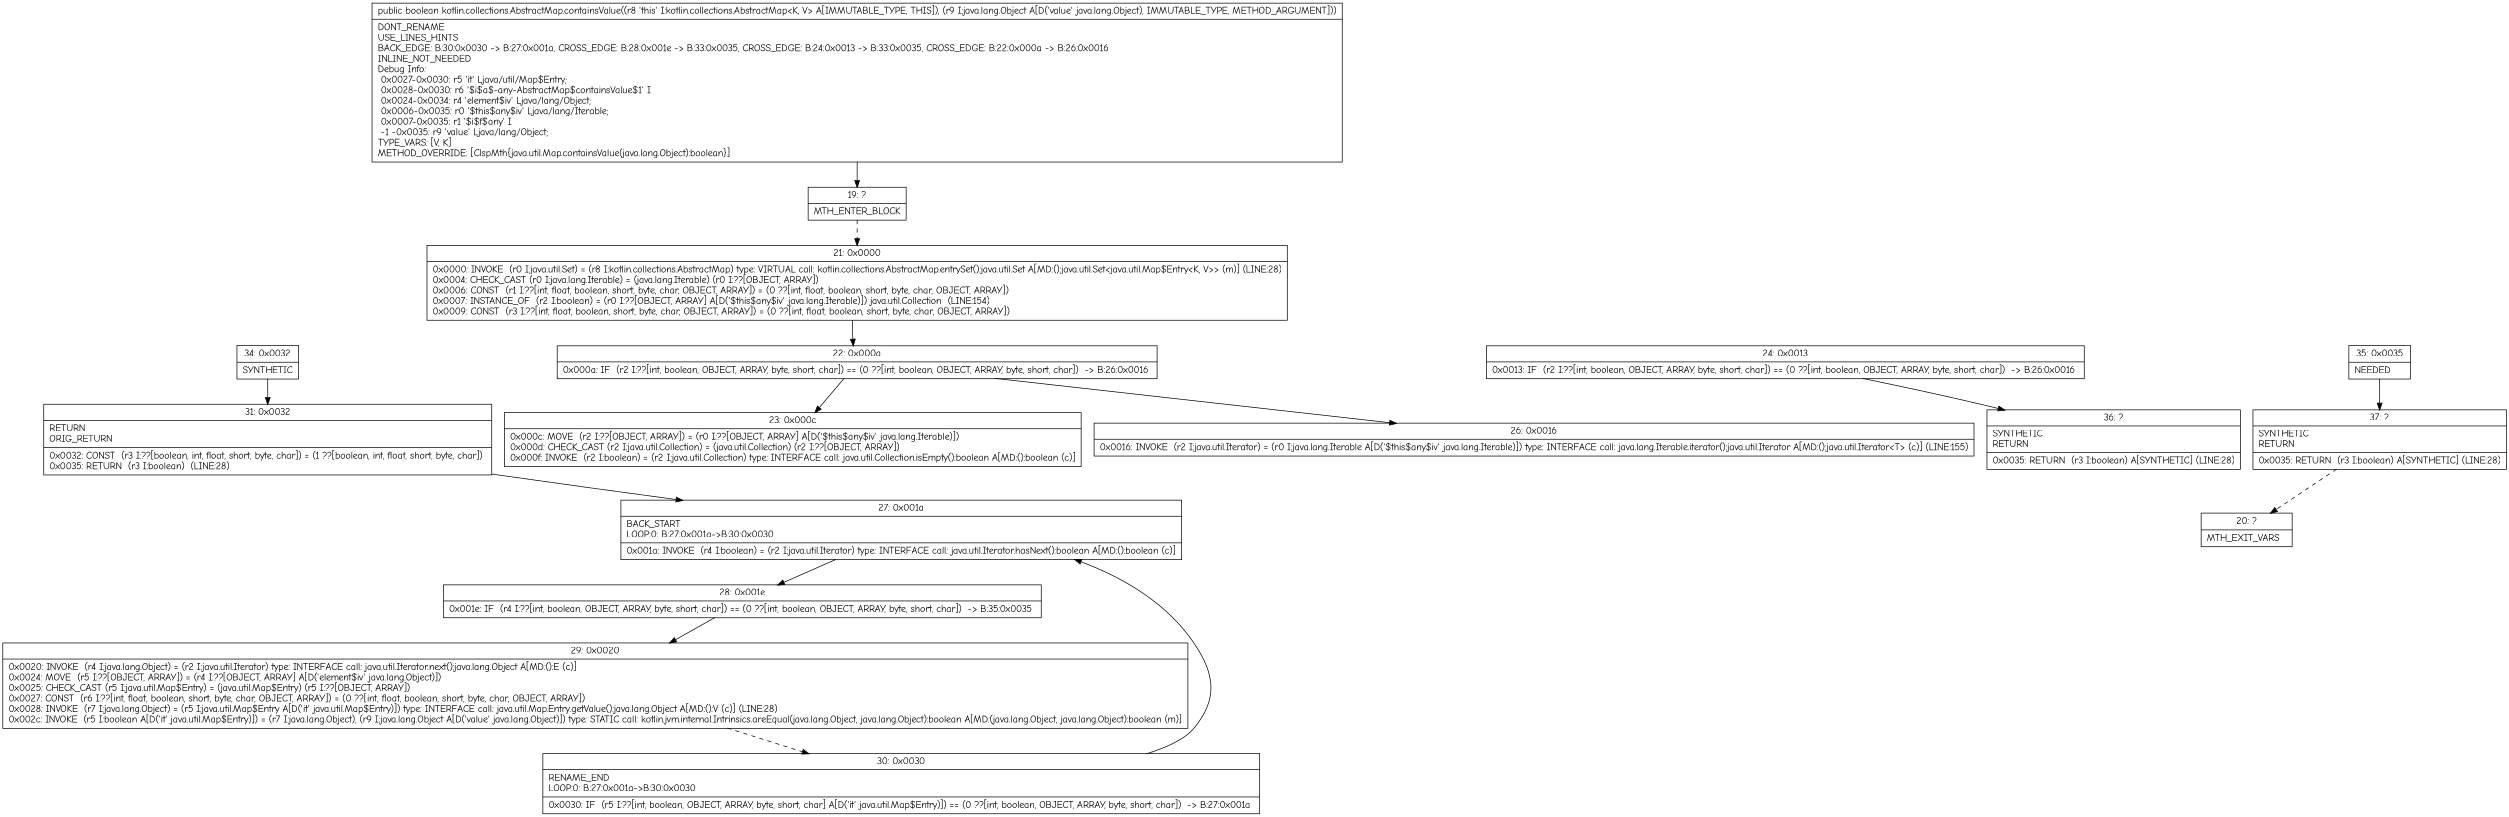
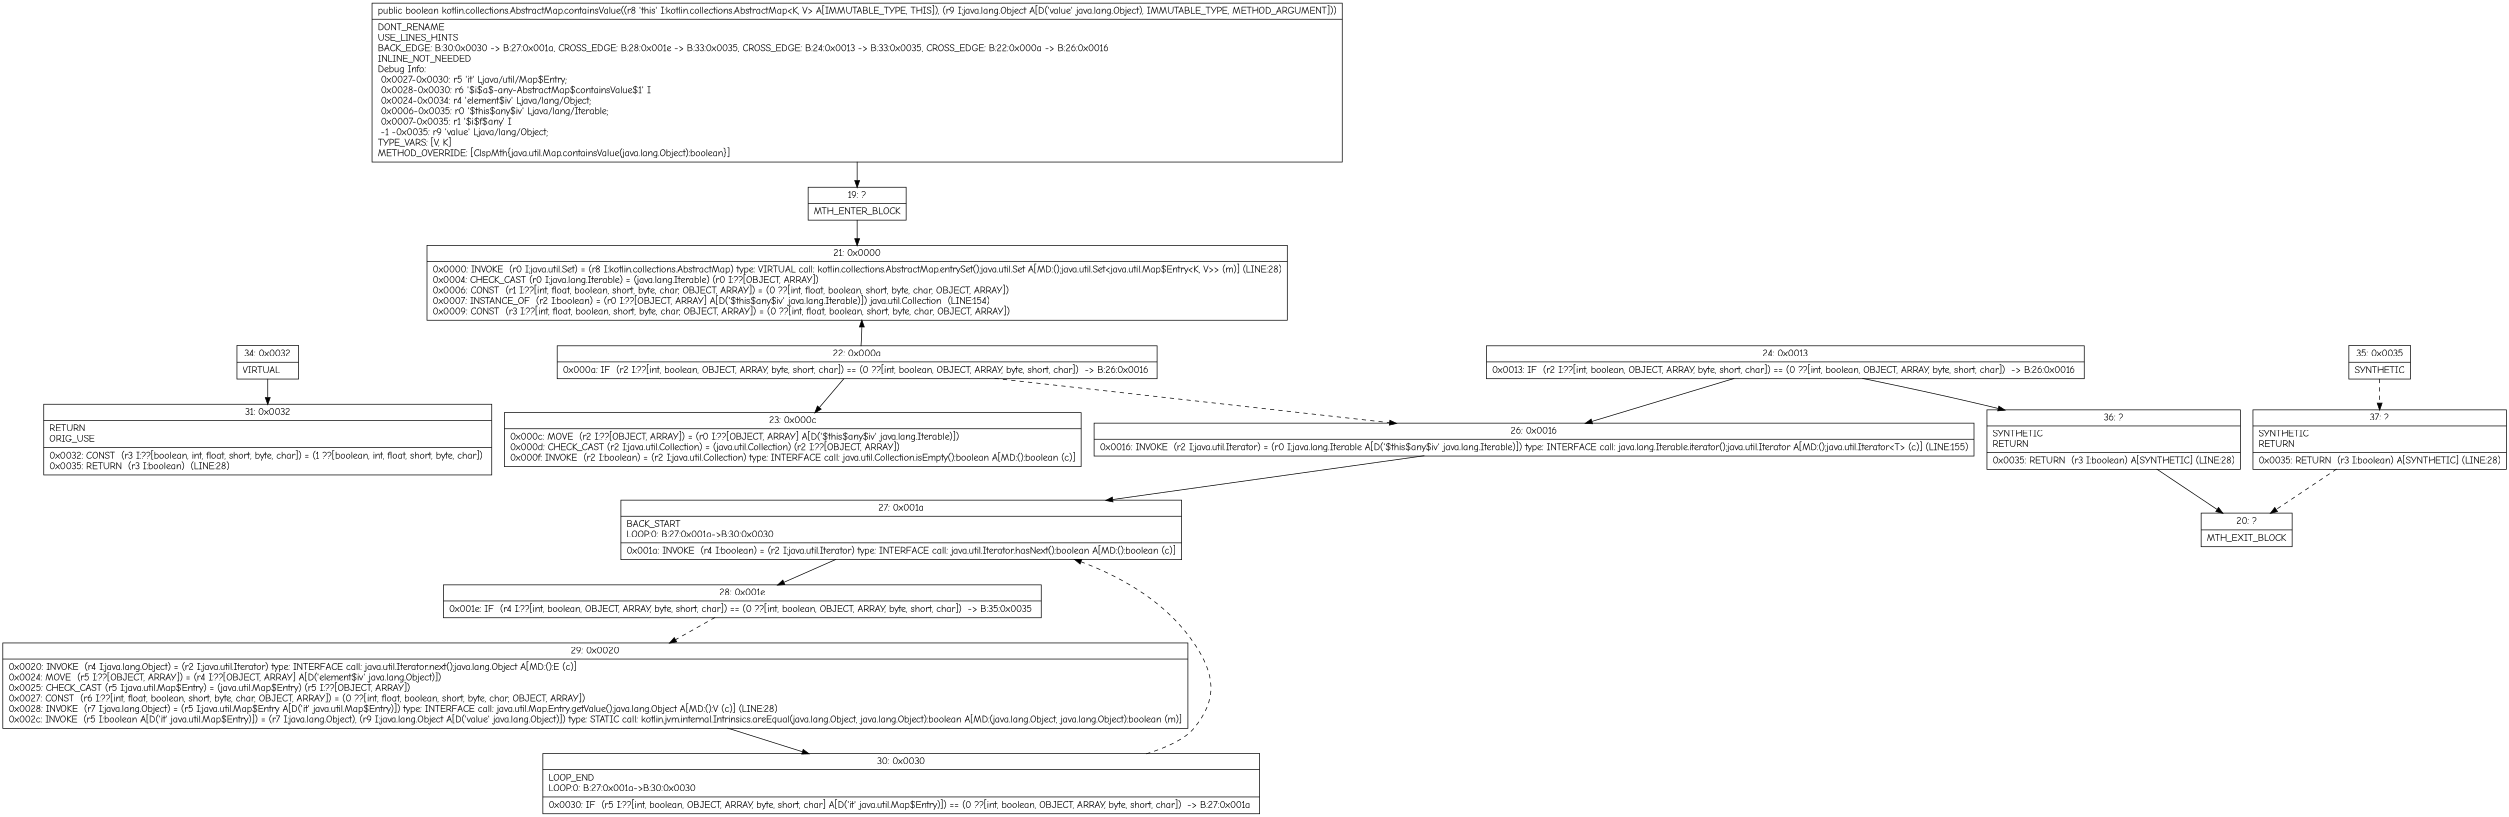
  digraph {
    fontname="Comic Neue"
    node [fontname="Comic Neue" shape=record]
    edge [fontname="Comic Neue"]
    n1 [label="{19\:\ ?|MTH_ENTER_BLOCK\l}"]
    n2 [label="{21\:\ 0x0000|0x0000: INVOKE  (r0 I:java.util.Set) = (r8 I:kotlin.collections.AbstractMap) type: VIRTUAL call: kotlin.collections.AbstractMap.entrySet():java.util.Set A[MD:():java.util.Set\<java.util.Map$Entry\<K, V\>\> (m)] (LINE:28)\l0x0004: CHECK_CAST (r0 I:java.lang.Iterable) = (java.lang.Iterable) (r0 I:??[OBJECT, ARRAY]) \l0x0006: CONST  (r1 I:??[int, float, boolean, short, byte, char, OBJECT, ARRAY]) = (0 ??[int, float, boolean, short, byte, char, OBJECT, ARRAY]) \l0x0007: INSTANCE_OF  (r2 I:boolean) = (r0 I:??[OBJECT, ARRAY] A[D('$this$any$iv' java.lang.Iterable)]) java.util.Collection  (LINE:154)\l0x0009: CONST  (r3 I:??[int, float, boolean, short, byte, char, OBJECT, ARRAY]) = (0 ??[int, float, boolean, short, byte, char, OBJECT, ARRAY]) \l}"]
    n3 [label="{22\:\ 0x000a|0x000a: IF  (r2 I:??[int, boolean, OBJECT, ARRAY, byte, short, char]) == (0 ??[int, boolean, OBJECT, ARRAY, byte, short, char])  \-\> B:26:0x0016 \l}"]
    n4 [label="{23\:\ 0x000c|0x000c: MOVE  (r2 I:??[OBJECT, ARRAY]) = (r0 I:??[OBJECT, ARRAY] A[D('$this$any$iv' java.lang.Iterable)]) \l0x000d: CHECK_CAST (r2 I:java.util.Collection) = (java.util.Collection) (r2 I:??[OBJECT, ARRAY]) \l0x000f: INVOKE  (r2 I:boolean) = (r2 I:java.util.Collection) type: INTERFACE call: java.util.Collection.isEmpty():boolean A[MD:():boolean (c)]\l}"]
    n5 [label="{26\:\ 0x0016|0x0016: INVOKE  (r2 I:java.util.Iterator) = (r0 I:java.lang.Iterable A[D('$this$any$iv' java.lang.Iterable)]) type: INTERFACE call: java.lang.Iterable.iterator():java.util.Iterator A[MD:():java.util.Iterator\<T\> (c)] (LINE:155)\l}"]
    n6 [label="{27\:\ 0x001a|BACK_START\lLOOP:0: B:27:0x001a\-\>B:30:0x0030\l|0x001a: INVOKE  (r4 I:boolean) = (r2 I:java.util.Iterator) type: INTERFACE call: java.util.Iterator.hasNext():boolean A[MD:():boolean (c)]\l}"]
    n7 [label="{24\:\ 0x0013|0x0013: IF  (r2 I:??[int, boolean, OBJECT, ARRAY, byte, short, char]) == (0 ??[int, boolean, OBJECT, ARRAY, byte, short, char])  \-\> B:26:0x0016 \l}"]
    n8 [label="{36\:\ ?|SYNTHETIC\lRETURN\l|0x0035: RETURN  (r3 I:boolean) A[SYNTHETIC] (LINE:28)\l}"]
-   n9 [label="{20\:\ ?|MTH_EXIT_VARS\l}"]
+   n9 [label="{20\:\ ?|MTH_EXIT_BLOCK\l}"]
    n10 [label="{28\:\ 0x001e|0x001e: IF  (r4 I:??[int, boolean, OBJECT, ARRAY, byte, short, char]) == (0 ??[int, boolean, OBJECT, ARRAY, byte, short, char])  \-\> B:35:0x0035 \l}"]
    n11 [label="{29\:\ 0x0020|0x0020: INVOKE  (r4 I:java.lang.Object) = (r2 I:java.util.Iterator) type: INTERFACE call: java.util.Iterator.next():java.lang.Object A[MD:():E (c)]\l0x0024: MOVE  (r5 I:??[OBJECT, ARRAY]) = (r4 I:??[OBJECT, ARRAY] A[D('element$iv' java.lang.Object)]) \l0x0025: CHECK_CAST (r5 I:java.util.Map$Entry) = (java.util.Map$Entry) (r5 I:??[OBJECT, ARRAY]) \l0x0027: CONST  (r6 I:??[int, float, boolean, short, byte, char, OBJECT, ARRAY]) = (0 ??[int, float, boolean, short, byte, char, OBJECT, ARRAY]) \l0x0028: INVOKE  (r7 I:java.lang.Object) = (r5 I:java.util.Map$Entry A[D('it' java.util.Map$Entry)]) type: INTERFACE call: java.util.Map.Entry.getValue():java.lang.Object A[MD:():V (c)] (LINE:28)\l0x002c: INVOKE  (r5 I:boolean A[D('it' java.util.Map$Entry)]) = (r7 I:java.lang.Object), (r9 I:java.lang.Object A[D('value' java.lang.Object)]) type: STATIC call: kotlin.jvm.internal.Intrinsics.areEqual(java.lang.Object, java.lang.Object):boolean A[MD:(java.lang.Object, java.lang.Object):boolean (m)]\l}"]
-   n12 [label="{30\:\ 0x0030|RENAME_END\lLOOP:0: B:27:0x001a\-\>B:30:0x0030\l|0x0030: IF  (r5 I:??[int, boolean, OBJECT, ARRAY, byte, short, char] A[D('it' java.util.Map$Entry)]) == (0 ??[int, boolean, OBJECT, ARRAY, byte, short, char])  \-\> B:27:0x001a \l}"]
-   n13 [label="{35\:\ 0x0035|NEEDED\l}"]
+   n12 [label="{30\:\ 0x0030|LOOP_END\lLOOP:0: B:27:0x001a\-\>B:30:0x0030\l|0x0030: IF  (r5 I:??[int, boolean, OBJECT, ARRAY, byte, short, char] A[D('it' java.util.Map$Entry)]) == (0 ??[int, boolean, OBJECT, ARRAY, byte, short, char])  \-\> B:27:0x001a \l}"]
+   n13 [label="{35\:\ 0x0035|SYNTHETIC\l}"]
    n14 [label="{37\:\ ?|SYNTHETIC\lRETURN\l|0x0035: RETURN  (r3 I:boolean) A[SYNTHETIC] (LINE:28)\l}"]
-   n15 [label="{34\:\ 0x0032|SYNTHETIC\l}"]
-   n16 [label="{31\:\ 0x0032|RETURN\lORIG_RETURN\l|0x0032: CONST  (r3 I:??[boolean, int, float, short, byte, char]) = (1 ??[boolean, int, float, short, byte, char]) \l0x0035: RETURN  (r3 I:boolean)  (LINE:28)\l}"]
+   n15 [label="{34\:\ 0x0032|VIRTUAL\l}"]
+   n16 [label="{31\:\ 0x0032|RETURN\lORIG_USE\l|0x0032: CONST  (r3 I:??[boolean, int, float, short, byte, char]) = (1 ??[boolean, int, float, short, byte, char]) \l0x0035: RETURN  (r3 I:boolean)  (LINE:28)\l}"]
    n17 [label="{public boolean kotlin.collections.AbstractMap.containsValue((r8 'this' I:kotlin.collections.AbstractMap\<K, V\> A[IMMUTABLE_TYPE, THIS]), (r9 I:java.lang.Object A[D('value' java.lang.Object), IMMUTABLE_TYPE, METHOD_ARGUMENT]))  | DONT_RENAME\lUSE_LINES_HINTS\lBACK_EDGE: B:30:0x0030 \-\> B:27:0x001a, CROSS_EDGE: B:28:0x001e \-\> B:33:0x0035, CROSS_EDGE: B:24:0x0013 \-\> B:33:0x0035, CROSS_EDGE: B:22:0x000a \-\> B:26:0x0016\lINLINE_NOT_NEEDED\lDebug Info:\l  0x0027\-0x0030: r5 'it' Ljava\/util\/Map$Entry;\l  0x0028\-0x0030: r6 '$i$a$\-any\-AbstractMap$containsValue$1' I\l  0x0024\-0x0034: r4 'element$iv' Ljava\/lang\/Object;\l  0x0006\-0x0035: r0 '$this$any$iv' Ljava\/lang\/Iterable;\l  0x0007\-0x0035: r1 '$i$f$any' I\l  \-1 \-0x0035: r9 'value' Ljava\/lang\/Object;\lTYPE_VARS: [V, K]\lMETHOD_OVERRIDE: [ClspMth\{java.util.Map.containsValue(java.lang.Object):boolean\}]\l}"]
-   n1 -> n2 [style=dashed]
-   n2 -> n3
+   n1 -> n2
+   n3 -> n2
    n3 -> n4 [style=solid]
-   n3 -> n5
-   n16 -> n6
+   n3 -> n5 [style=dashed]
+   n5 -> n6
    n6 -> n10
+   n7 -> n5
    n7 -> n8 [style=solid]
-   n10 -> n11 [style=solid]
-   n11 -> n12 [style=dashed]
-   n12 -> n6
-   n13 -> n14
+   n8 -> n9
+   n10 -> n11 [style=dashed]
+   n11 -> n12
+   n12 -> n6 [style=dashed]
+   n13 -> n14 [style=dashed]
    n14 -> n9 [style=dashed]
    n15 -> n16
    n17 -> n1
  }
